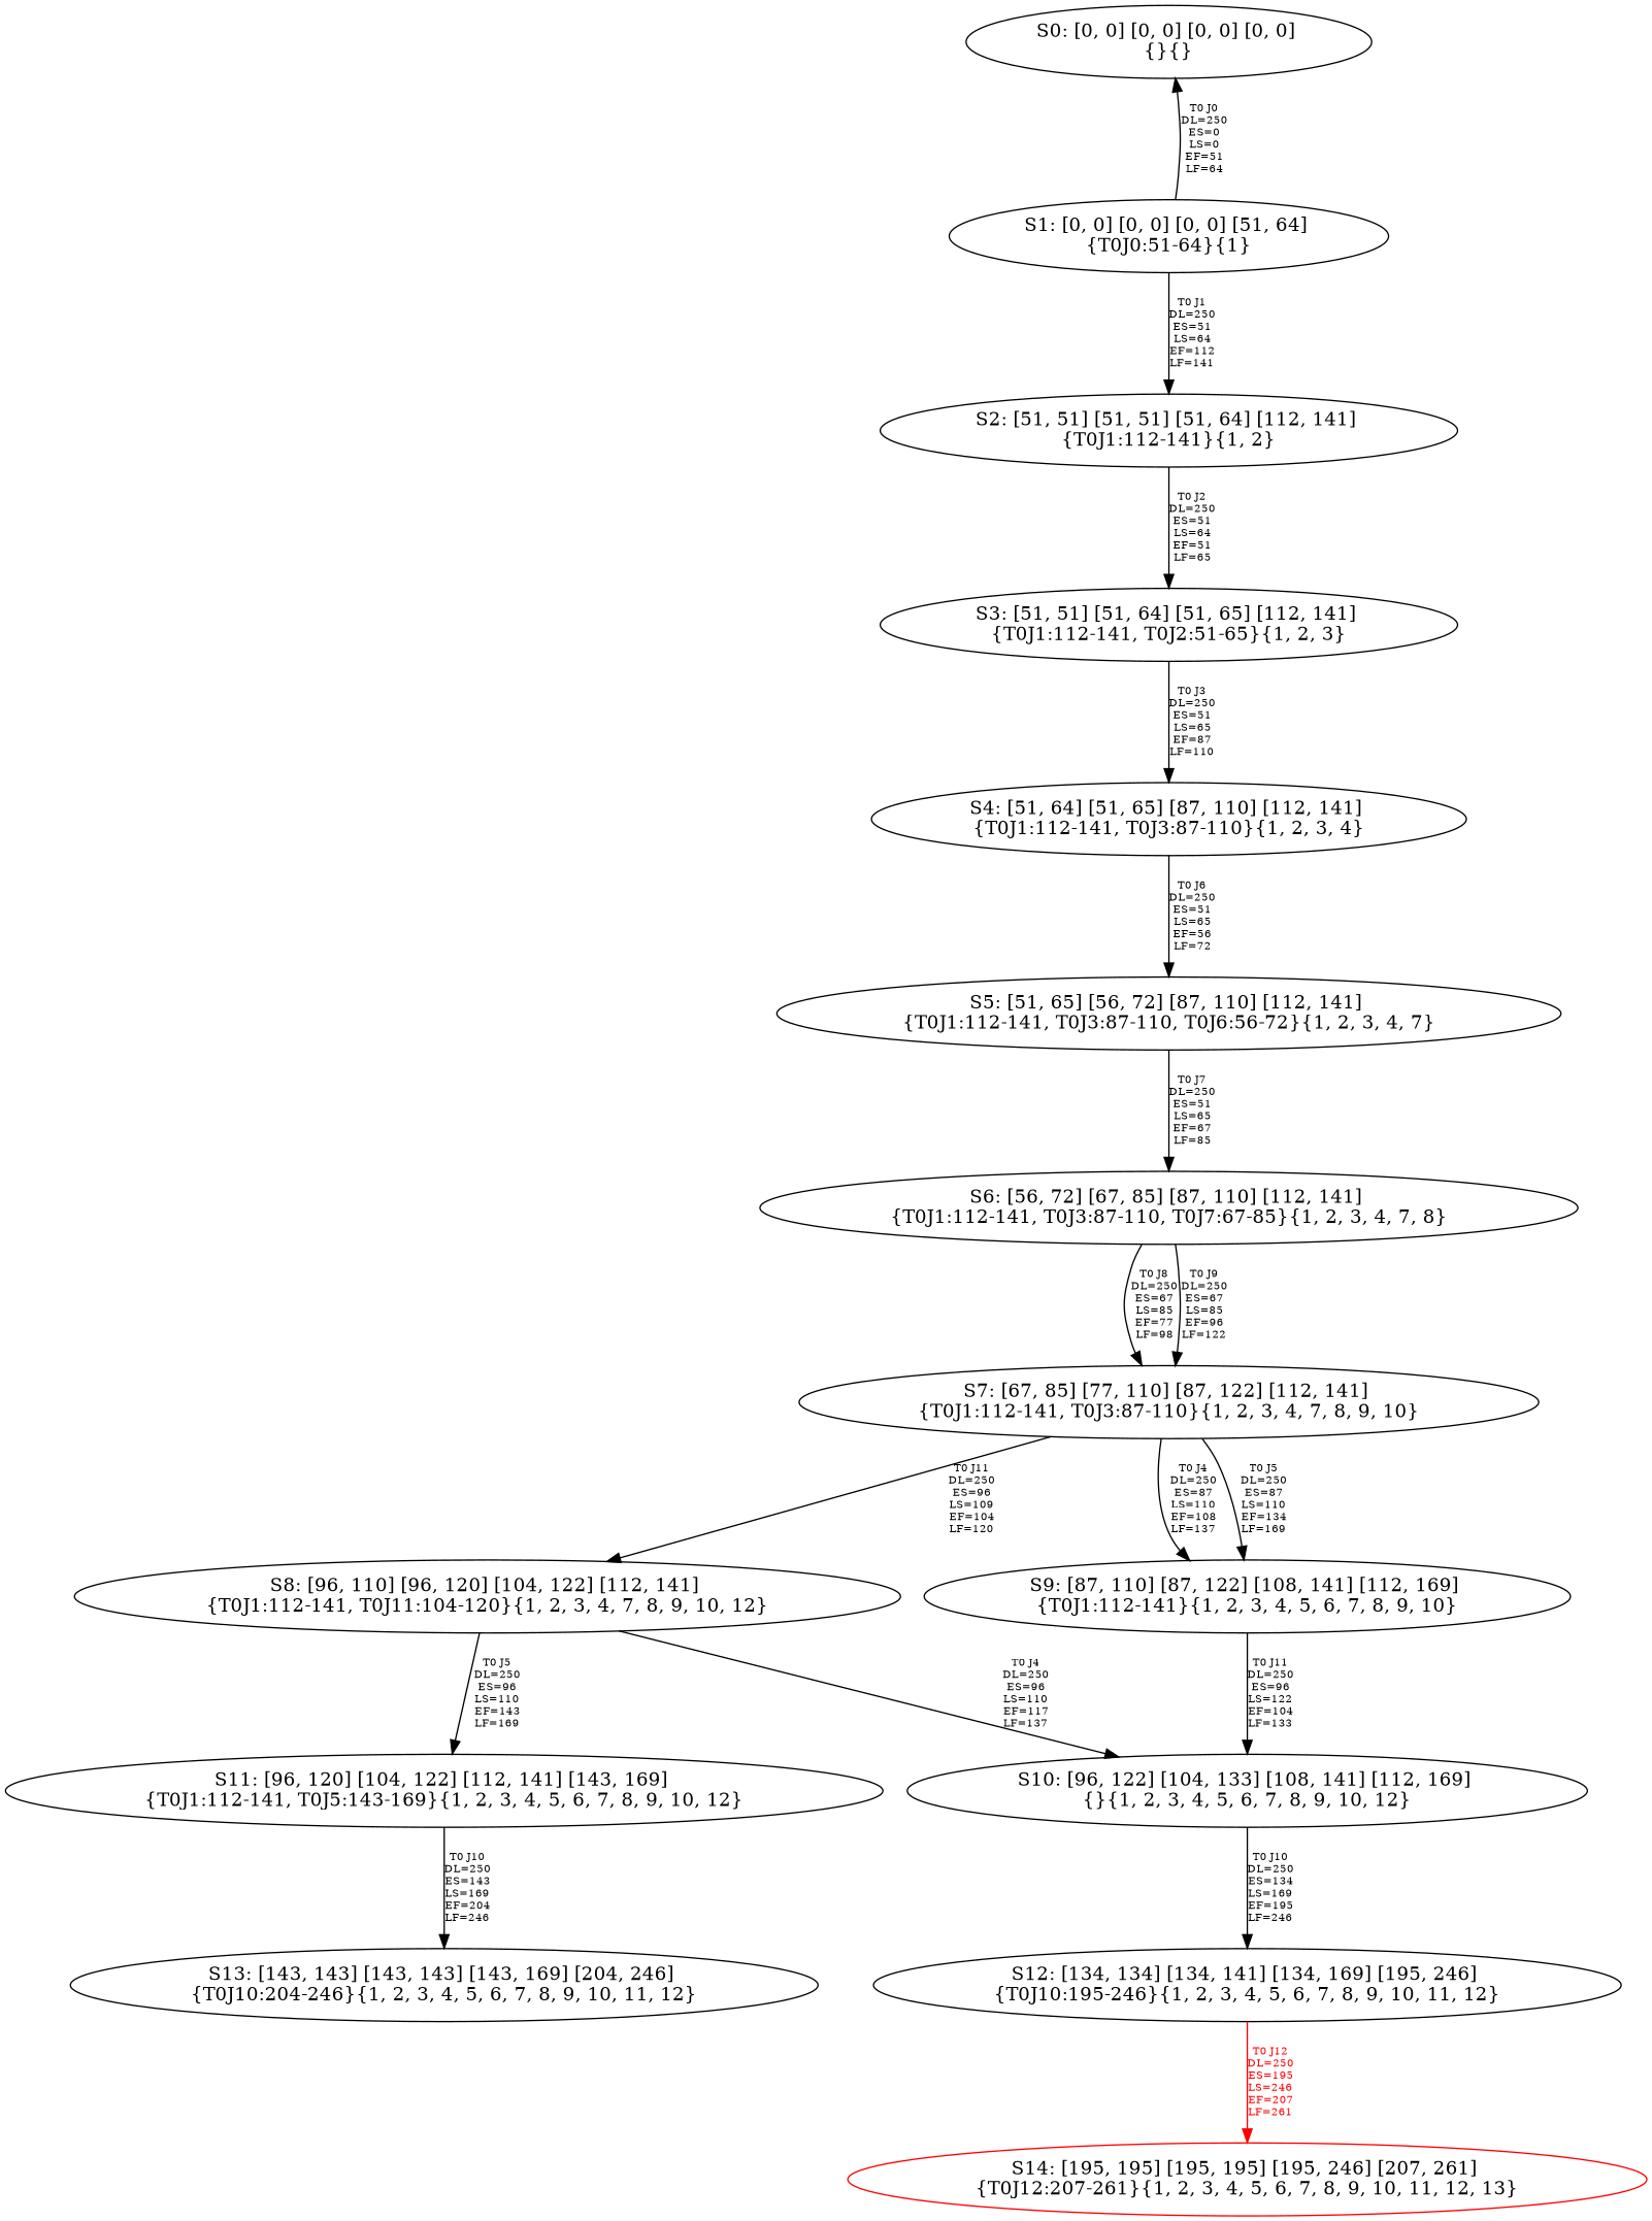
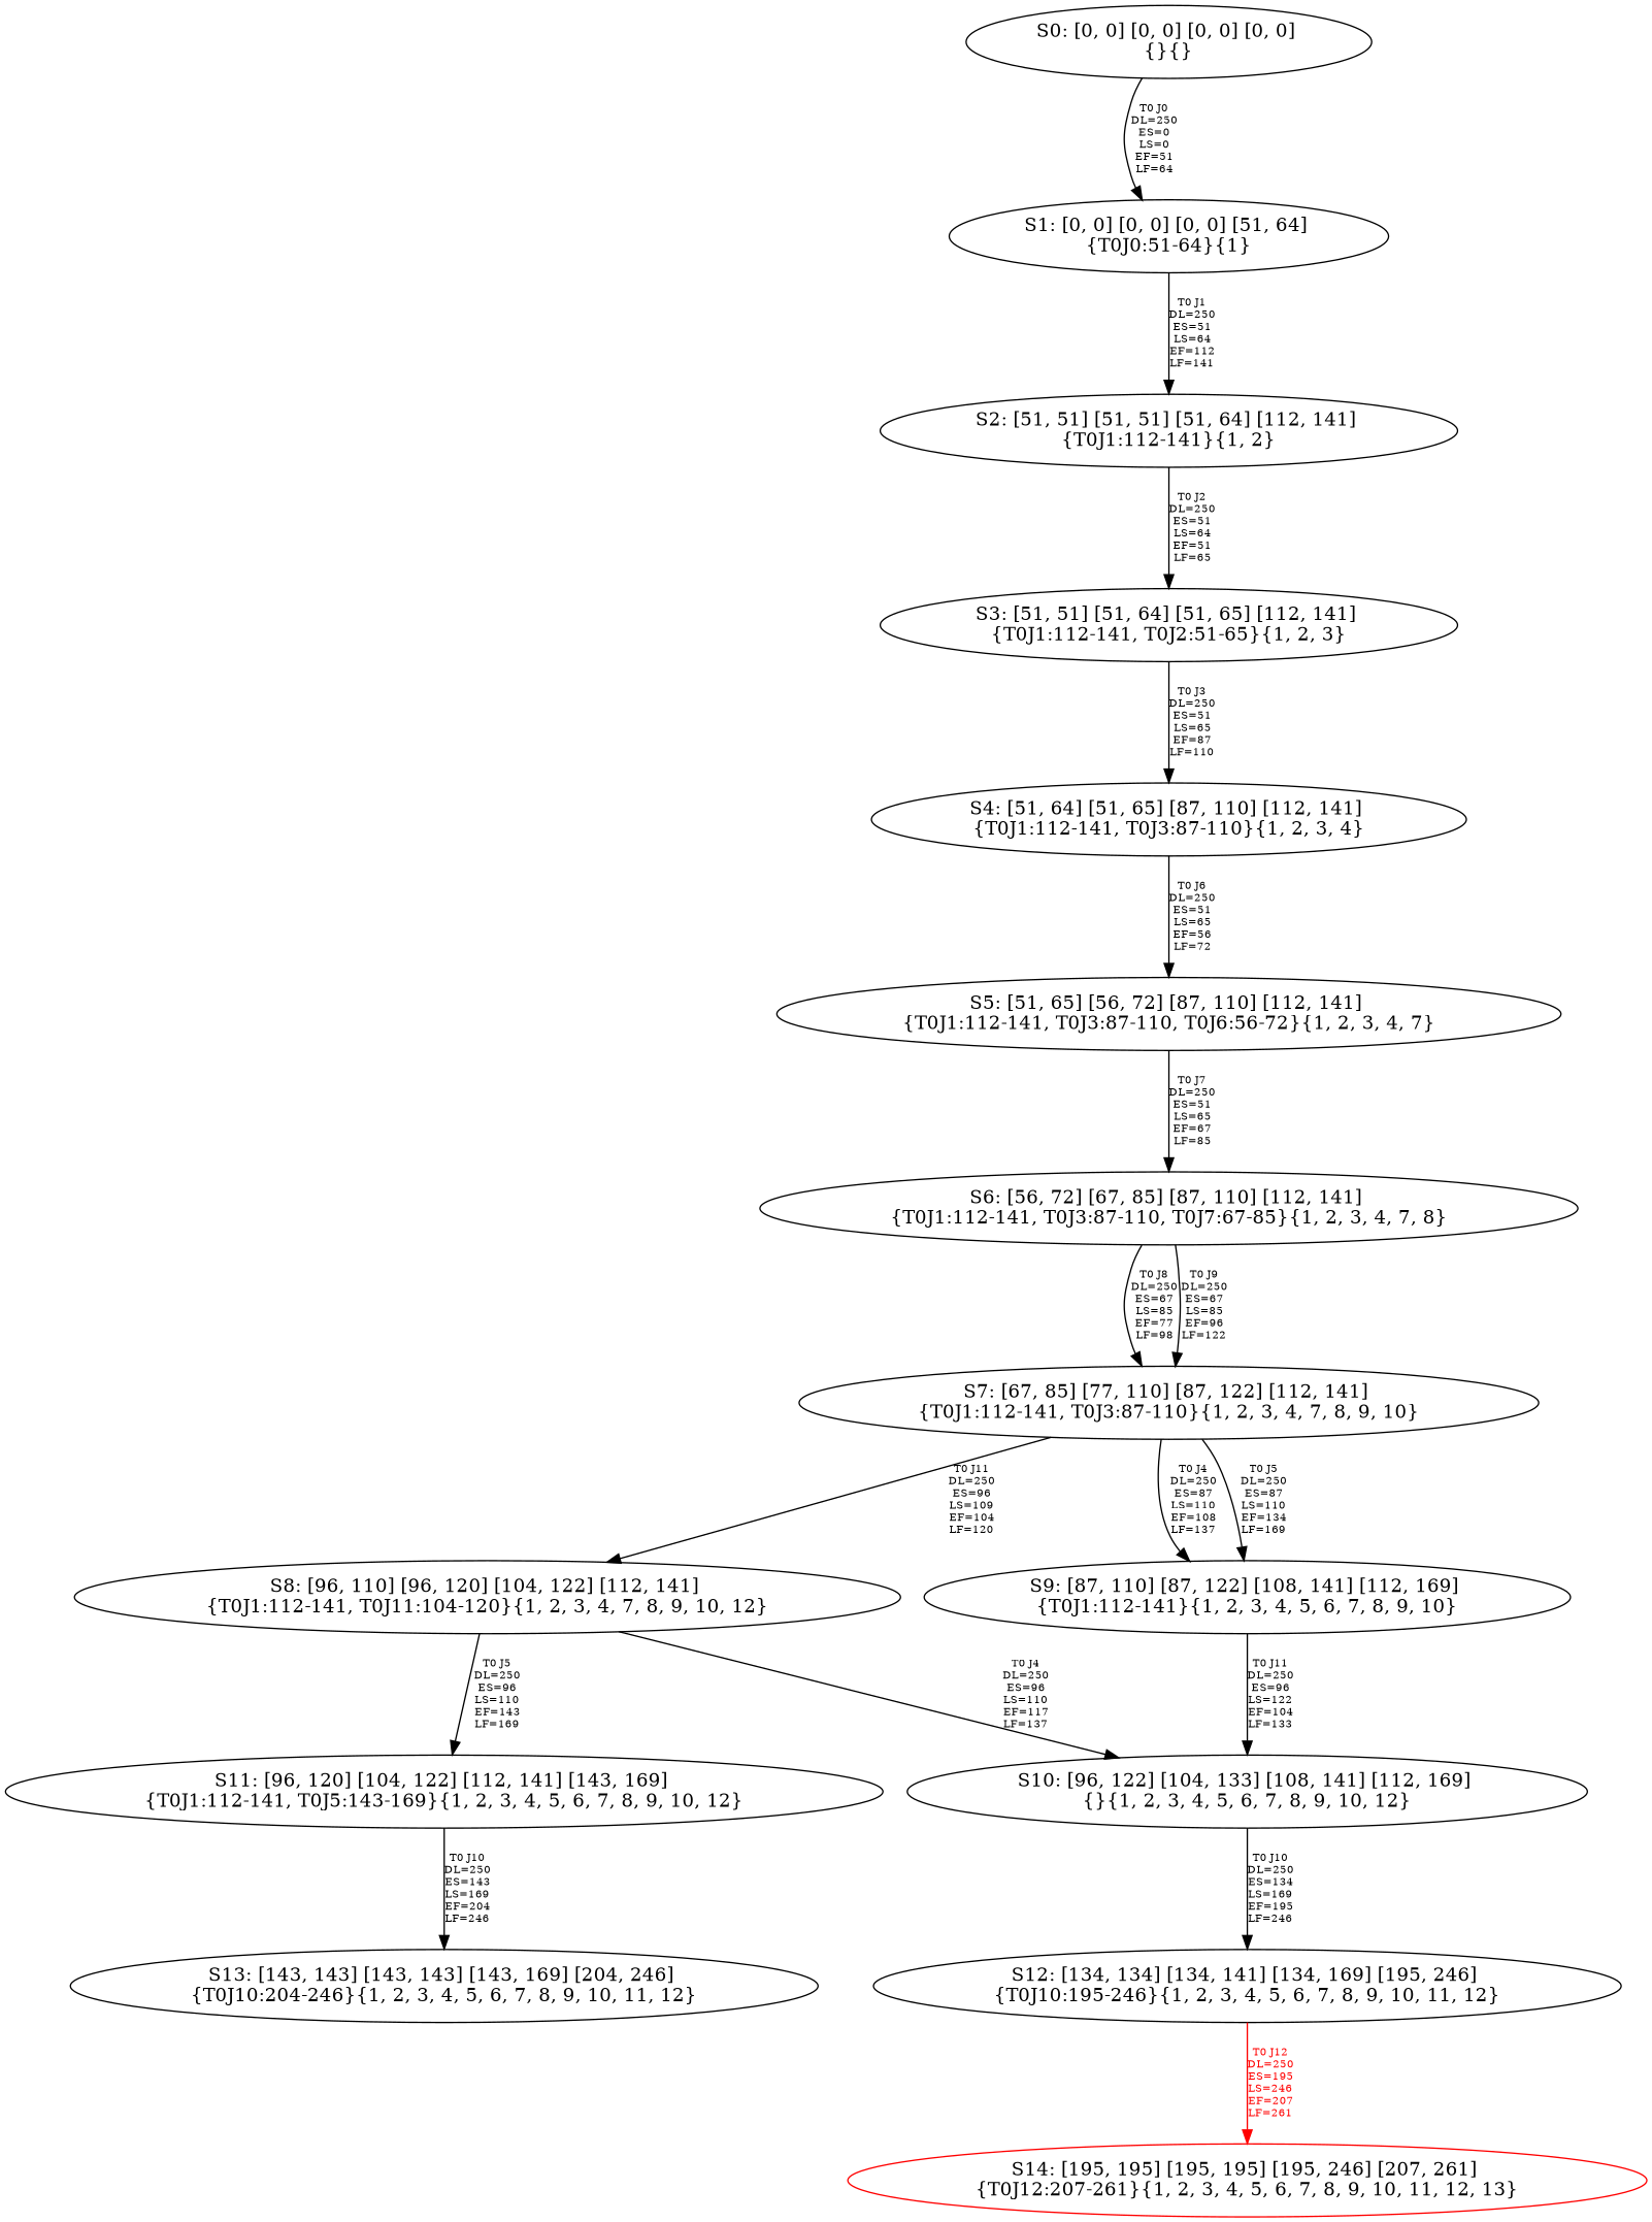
  digraph {
    edge [fontsize=8]
    n1 [label="S0: [0, 0] [0, 0] [0, 0] [0, 0] \n{}{}"]
    n2 [label="S1: [0, 0] [0, 0] [0, 0] [51, 64] \n{T0J0:51-64}{1}"]
    n3 [label="S2: [51, 51] [51, 51] [51, 64] [112, 141] \n{T0J1:112-141}{1, 2}"]
    n4 [label="S3: [51, 51] [51, 64] [51, 65] [112, 141] \n{T0J1:112-141, T0J2:51-65}{1, 2, 3}"]
    n5 [label="S4: [51, 64] [51, 65] [87, 110] [112, 141] \n{T0J1:112-141, T0J3:87-110}{1, 2, 3, 4}"]
    n6 [label="S5: [51, 65] [56, 72] [87, 110] [112, 141] \n{T0J1:112-141, T0J3:87-110, T0J6:56-72}{1, 2, 3, 4, 7}"]
    n7 [label="S6: [56, 72] [67, 85] [87, 110] [112, 141] \n{T0J1:112-141, T0J3:87-110, T0J7:67-85}{1, 2, 3, 4, 7, 8}"]
    n8 [label="S7: [67, 85] [77, 110] [87, 122] [112, 141] \n{T0J1:112-141, T0J3:87-110}{1, 2, 3, 4, 7, 8, 9, 10}"]
    n9 [label="S8: [96, 110] [96, 120] [104, 122] [112, 141] \n{T0J1:112-141, T0J11:104-120}{1, 2, 3, 4, 7, 8, 9, 10, 12}"]
    n10 [label="S9: [87, 110] [87, 122] [108, 141] [112, 169] \n{T0J1:112-141}{1, 2, 3, 4, 5, 6, 7, 8, 9, 10}"]
    n11 [label="S10: [96, 122] [104, 133] [108, 141] [112, 169] \n{}{1, 2, 3, 4, 5, 6, 7, 8, 9, 10, 12}"]
    n12 [label="S11: [96, 120] [104, 122] [112, 141] [143, 169] \n{T0J1:112-141, T0J5:143-169}{1, 2, 3, 4, 5, 6, 7, 8, 9, 10, 12}"]
    n13 [label="S12: [134, 134] [134, 141] [134, 169] [195, 246] \n{T0J10:195-246}{1, 2, 3, 4, 5, 6, 7, 8, 9, 10, 11, 12}"]
    n14 [label="S13: [143, 143] [143, 143] [143, 169] [204, 246] \n{T0J10:204-246}{1, 2, 3, 4, 5, 6, 7, 8, 9, 10, 11, 12}"]
    n15 [color=Red label="S14: [195, 195] [195, 195] [195, 246] [207, 261] \n{T0J12:207-261}{1, 2, 3, 4, 5, 6, 7, 8, 9, 10, 11, 12, 13}"]
-   n2 -> n1 [label="T0 J0\nDL=250\nES=0\nLS=0\nEF=51\nLF=64"]
+   n1 -> n2 [label="T0 J0\nDL=250\nES=0\nLS=0\nEF=51\nLF=64"]
    n2 -> n3 [label="T0 J1\nDL=250\nES=51\nLS=64\nEF=112\nLF=141"]
    n3 -> n4 [label="T0 J2\nDL=250\nES=51\nLS=64\nEF=51\nLF=65"]
    n4 -> n5 [label="T0 J3\nDL=250\nES=51\nLS=65\nEF=87\nLF=110"]
    n5 -> n6 [label="T0 J6\nDL=250\nES=51\nLS=65\nEF=56\nLF=72"]
    n6 -> n7 [label="T0 J7\nDL=250\nES=51\nLS=65\nEF=67\nLF=85"]
    n7 -> n8 [label="T0 J8\nDL=250\nES=67\nLS=85\nEF=77\nLF=98"]
    n7 -> n8 [label="T0 J9\nDL=250\nES=67\nLS=85\nEF=96\nLF=122"]
    n8 -> n9 [label="T0 J11\nDL=250\nES=96\nLS=109\nEF=104\nLF=120"]
    n8 -> n10 [label="T0 J4\nDL=250\nES=87\nLS=110\nEF=108\nLF=137"]
    n8 -> n10 [label="T0 J5\nDL=250\nES=87\nLS=110\nEF=134\nLF=169"]
    n9 -> n11 [label="T0 J4\nDL=250\nES=96\nLS=110\nEF=117\nLF=137"]
    n9 -> n12 [label="T0 J5\nDL=250\nES=96\nLS=110\nEF=143\nLF=169"]
    n10 -> n11 [label="T0 J11\nDL=250\nES=96\nLS=122\nEF=104\nLF=133"]
    n11 -> n13 [label="T0 J10\nDL=250\nES=134\nLS=169\nEF=195\nLF=246"]
    n12 -> n14 [label="T0 J10\nDL=250\nES=143\nLS=169\nEF=204\nLF=246"]
    n13 -> n15 [color=Red fontcolor=Red label="T0 J12\nDL=250\nES=195\nLS=246\nEF=207\nLF=261"]
  }
